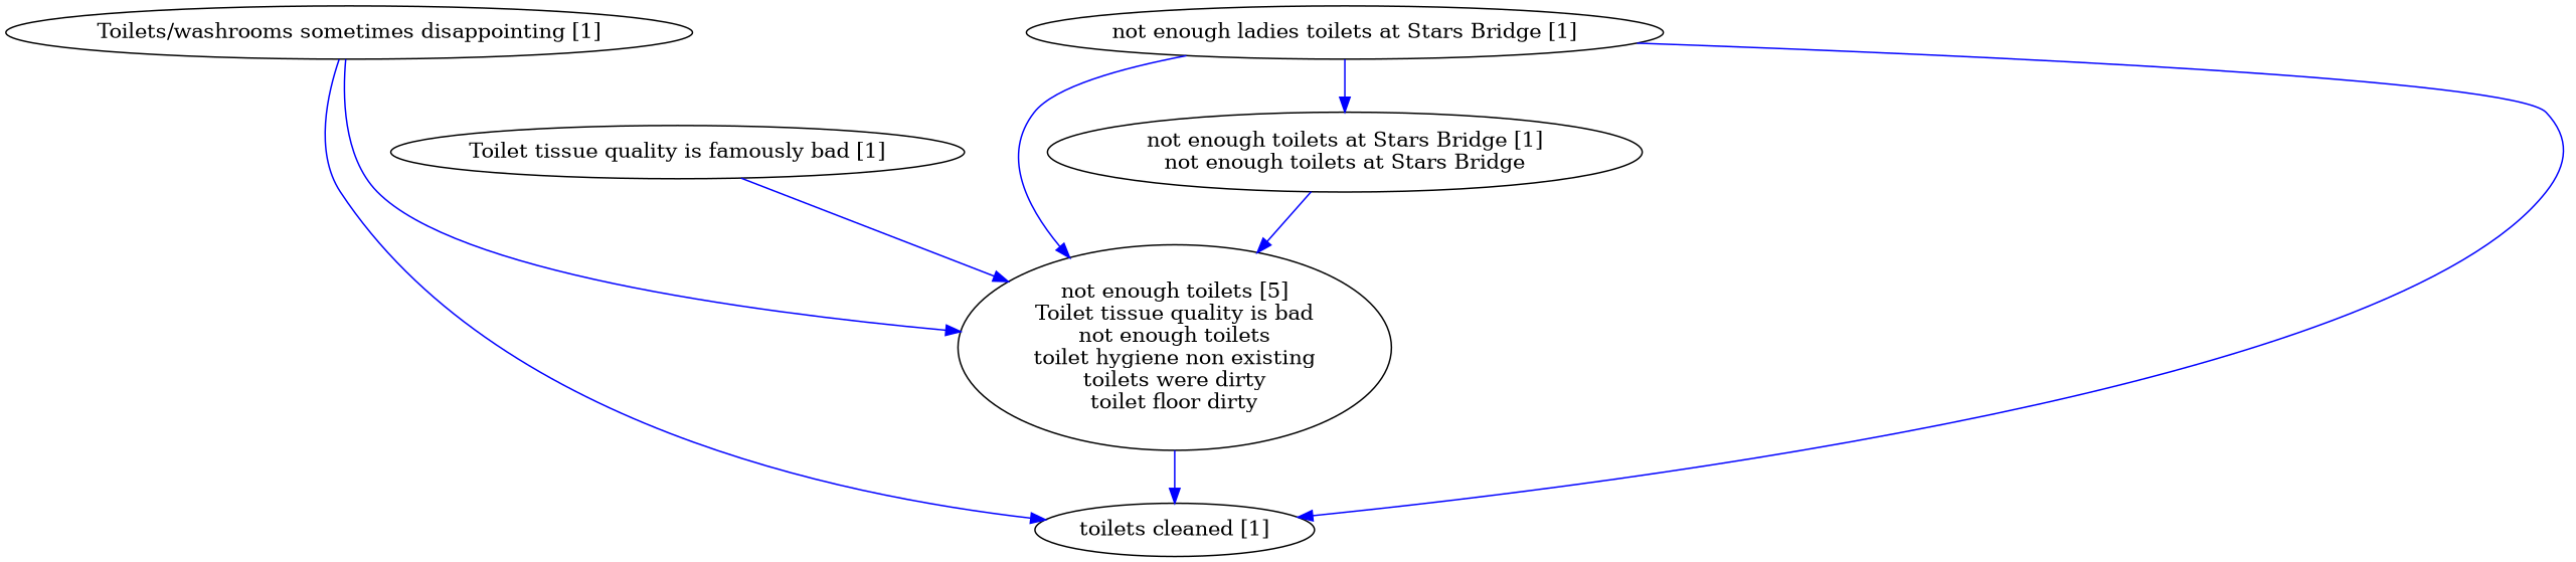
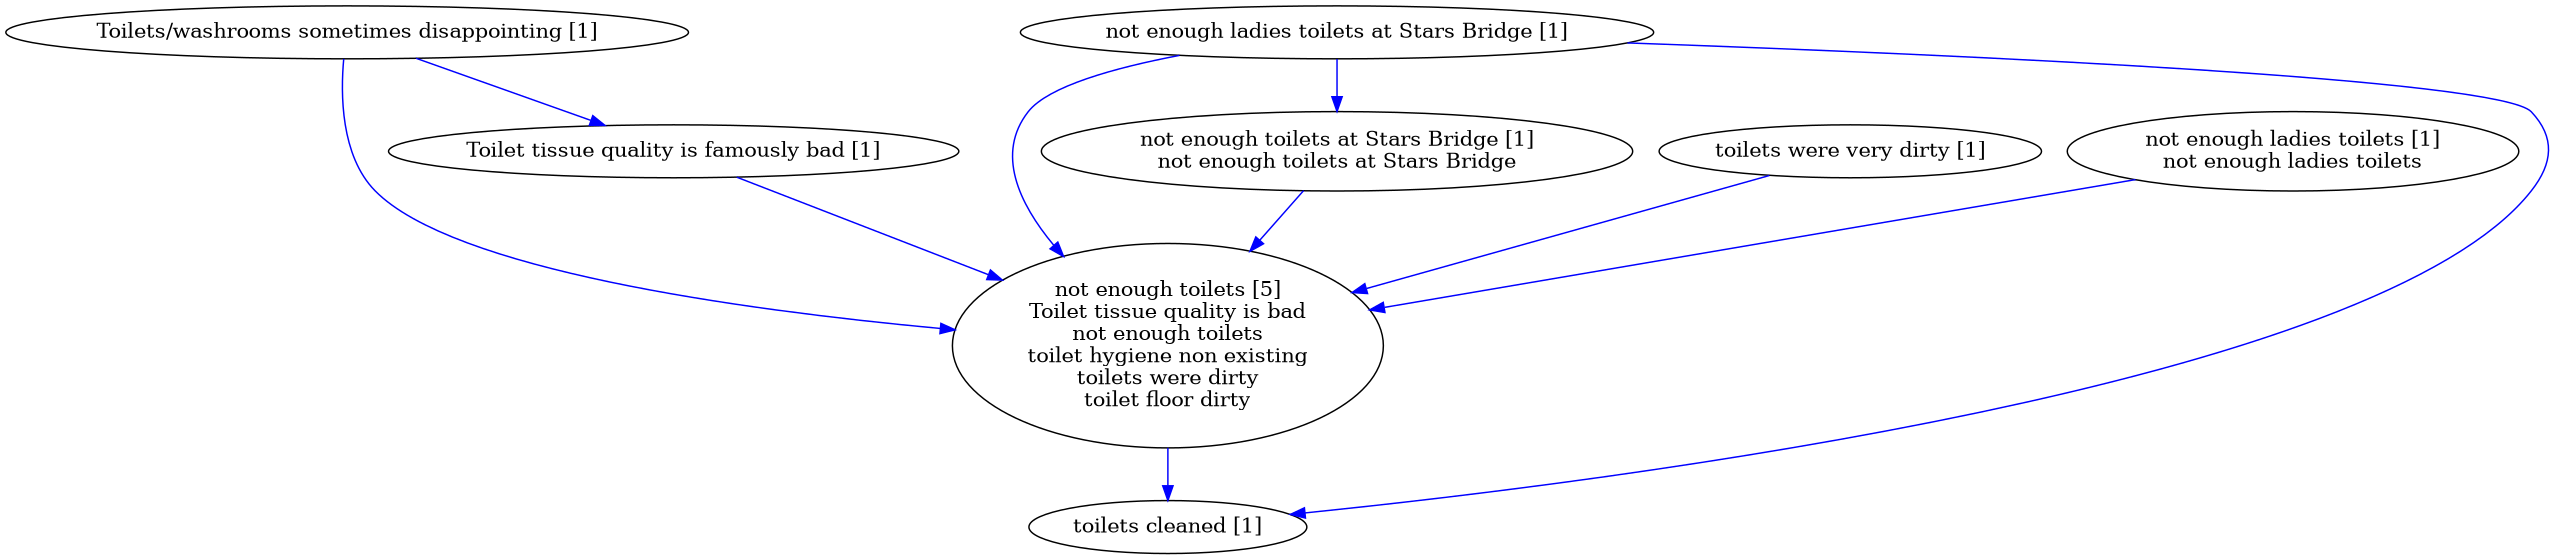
  digraph {
    edge [color=blue]
    "not enough toilets [5]\nToilet tissue quality is bad\nnot enough toilets\ntoilet hygiene non existing\ntoilets were dirty\ntoilet floor dirty"
    "toilets cleaned [1]"
    "Toilet tissue quality is famously bad [1]"
+   "toilets were very dirty [1]"
    "Toilets/washrooms sometimes disappointing [1]"
    "not enough ladies toilets at Stars Bridge [1]"
    "not enough toilets at Stars Bridge [1]\nnot enough toilets at Stars Bridge"
+   "not enough ladies toilets [1]\nnot enough ladies toilets"
    "not enough toilets [5]\nToilet tissue quality is bad\nnot enough toilets\ntoilet hygiene non existing\ntoilets were dirty\ntoilet floor dirty" -> "toilets cleaned [1]"
    "Toilet tissue quality is famously bad [1]" -> "not enough toilets [5]\nToilet tissue quality is bad\nnot enough toilets\ntoilet hygiene non existing\ntoilets were dirty\ntoilet floor dirty"
+   "toilets were very dirty [1]" -> "not enough toilets [5]\nToilet tissue quality is bad\nnot enough toilets\ntoilet hygiene non existing\ntoilets were dirty\ntoilet floor dirty"
    "Toilets/washrooms sometimes disappointing [1]" -> "not enough toilets [5]\nToilet tissue quality is bad\nnot enough toilets\ntoilet hygiene non existing\ntoilets were dirty\ntoilet floor dirty"
-   "Toilets/washrooms sometimes disappointing [1]" -> "toilets cleaned [1]"
+   "Toilets/washrooms sometimes disappointing [1]" -> "Toilet tissue quality is famously bad [1]"
    "not enough ladies toilets at Stars Bridge [1]" -> "not enough toilets [5]\nToilet tissue quality is bad\nnot enough toilets\ntoilet hygiene non existing\ntoilets were dirty\ntoilet floor dirty"
    "not enough ladies toilets at Stars Bridge [1]" -> "toilets cleaned [1]"
    "not enough ladies toilets at Stars Bridge [1]" -> "not enough toilets at Stars Bridge [1]\nnot enough toilets at Stars Bridge"
    "not enough toilets at Stars Bridge [1]\nnot enough toilets at Stars Bridge" -> "not enough toilets [5]\nToilet tissue quality is bad\nnot enough toilets\ntoilet hygiene non existing\ntoilets were dirty\ntoilet floor dirty"
+   "not enough ladies toilets [1]\nnot enough ladies toilets" -> "not enough toilets [5]\nToilet tissue quality is bad\nnot enough toilets\ntoilet hygiene non existing\ntoilets were dirty\ntoilet floor dirty"
  }
